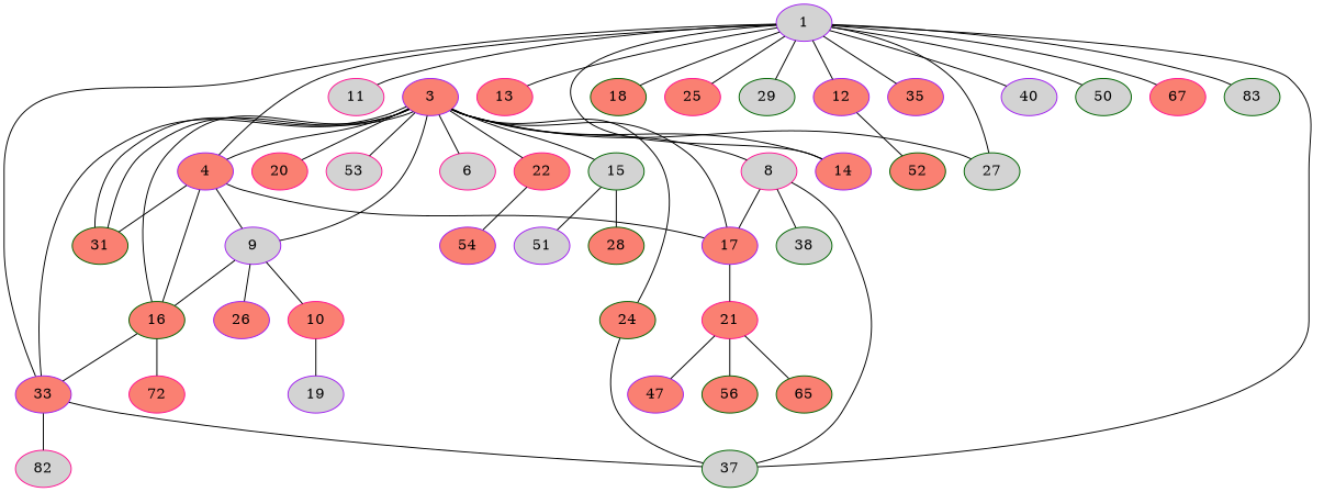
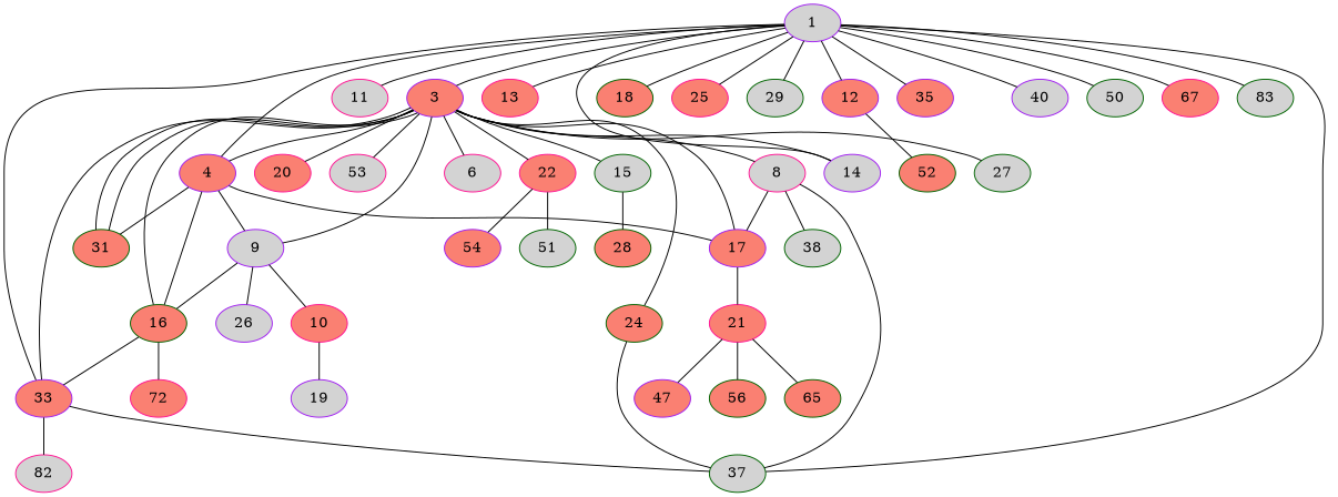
  graph {
    node [color=purple fillcolor=salmon style=filled]
    1 [fillcolor=lightgrey super="+2+42+30"]
    3 [super="+41+69+5+39+71+55"]
    4 [super="+84"]
    11 [color=deeppink fillcolor=lightgrey]
    12
    13 [color=deeppink]
-   14
+   14 [fillcolor=lightgrey]
    18 [color=darkgreen]
    25 [color=deeppink]
    29 [color=darkgreen fillcolor=lightgrey]
    33 [super="+36+58+87+68+77+74"]
    35
    37 [color=darkgreen fillcolor=lightgrey super="+44+59"]
    40 [fillcolor=lightgrey super="+43"]
    50 [color=darkgreen fillcolor=lightgrey]
    67 [color=deeppink super="+78"]
    83 [color=darkgreen fillcolor=lightgrey]
    6 [color=deeppink fillcolor=lightgrey super="+7"]
    8 [color=deeppink fillcolor=lightgrey super="+23"]
    9 [fillcolor=lightgrey]
    15 [color=darkgreen fillcolor=lightgrey]
    16 [color=darkgreen]
    17 [super="+81+79+45"]
    20 [color=deeppink]
    22 [color=deeppink]
    24 [color=darkgreen]
    27 [color=darkgreen fillcolor=lightgrey]
    31 [color=darkgreen super="+85+63+49"]
    53 [color=deeppink fillcolor=lightgrey]
    52 [color=darkgreen]
    82 [color=deeppink fillcolor=lightgrey]
    38 [color=darkgreen fillcolor=lightgrey]
-   26
+   26 [fillcolor=lightgrey]
    10 [color=deeppink]
    28 [color=darkgreen]
-   51 [fillcolor=lightgrey super="+80"]
+   51 [color=darkgreen fillcolor=lightgrey super="+80"]
    72 [color=deeppink]
    21 [color=deeppink]
    54
    19 [fillcolor=lightgrey]
    47
    56 [color=darkgreen super="+57"]
    65 [color=darkgreen]
-   1 -- 27
+   1 -- 3
    1 -- 4
    1 -- 11
    1 -- 12
    1 -- 13
    1 -- 14
    1 -- 18
    1 -- 25
    1 -- 29
    1 -- 33 [weight=2]
    1 -- 35
    1 -- 37
    1 -- 40 [weight=3]
    1 -- 50
    1 -- 67
    1 -- 83
    3 -- 4
    3 -- 14 [weight=2]
    3 -- 33 [weight=2]
    3 -- 6
    3 -- 8
    3 -- 9
    3 -- 15
    3 -- 16 [weight=2]
    3 -- 17 [weight=2]
    3 -- 20
    3 -- 22 [weight=2]
    3 -- 24
    3 -- 27
    3 -- 31
    3 -- 31
    3 -- 53
    4 -- 9
    4 -- 16
    4 -- 17
    4 -- 31
    12 -- 52
    33 -- 37
    33 -- 82
    8 -- 37
    8 -- 17 [weight=2]
    8 -- 38
    9 -- 16
    9 -- 26
    9 -- 10
    15 -- 28
-   15 -- 51
+   22 -- 51
    16 -- 33
    16 -- 72
    17 -- 21
    22 -- 54
    24 -- 37
    10 -- 19
    21 -- 47
    21 -- 56
    21 -- 65
  }
